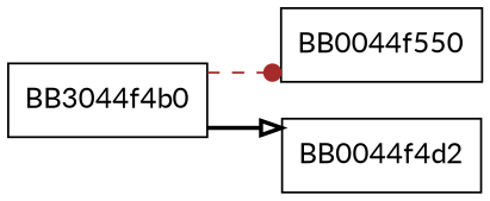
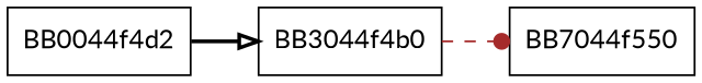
  digraph {
    fontname=Lato
    rankdir=LR
    splines=ortho
    node [fontname=Lato shape=box]
    edge [fontname=Lato]
    n1 [label=BB3044f4b0]
-   BB0044f550
+   BB0044f550 [label=BB7044f550]
    BB0044f4d2
    n1 -> BB0044f550 [arrowhead=dot color=brown style=dashed]
-   n1 -> BB0044f4d2 [arrowhead=onormal color=black style=bold]
+   BB0044f4d2 -> n1 [arrowhead=onormal color=black style=bold]
  }
